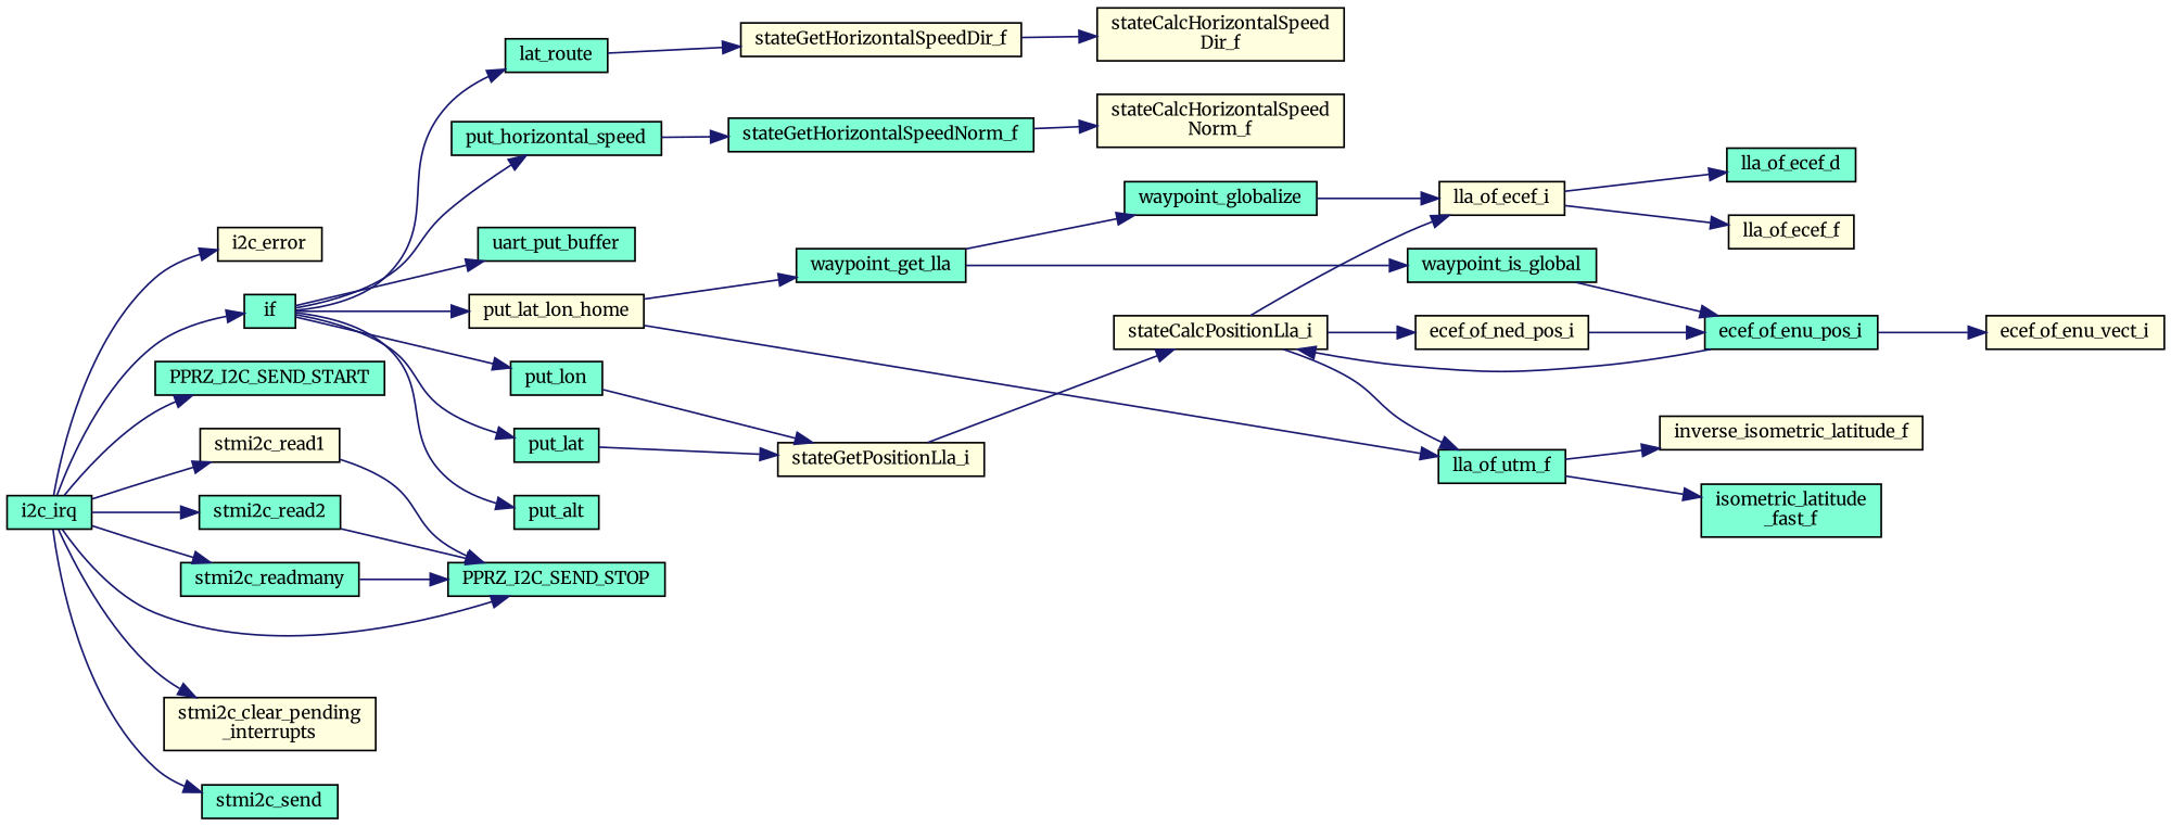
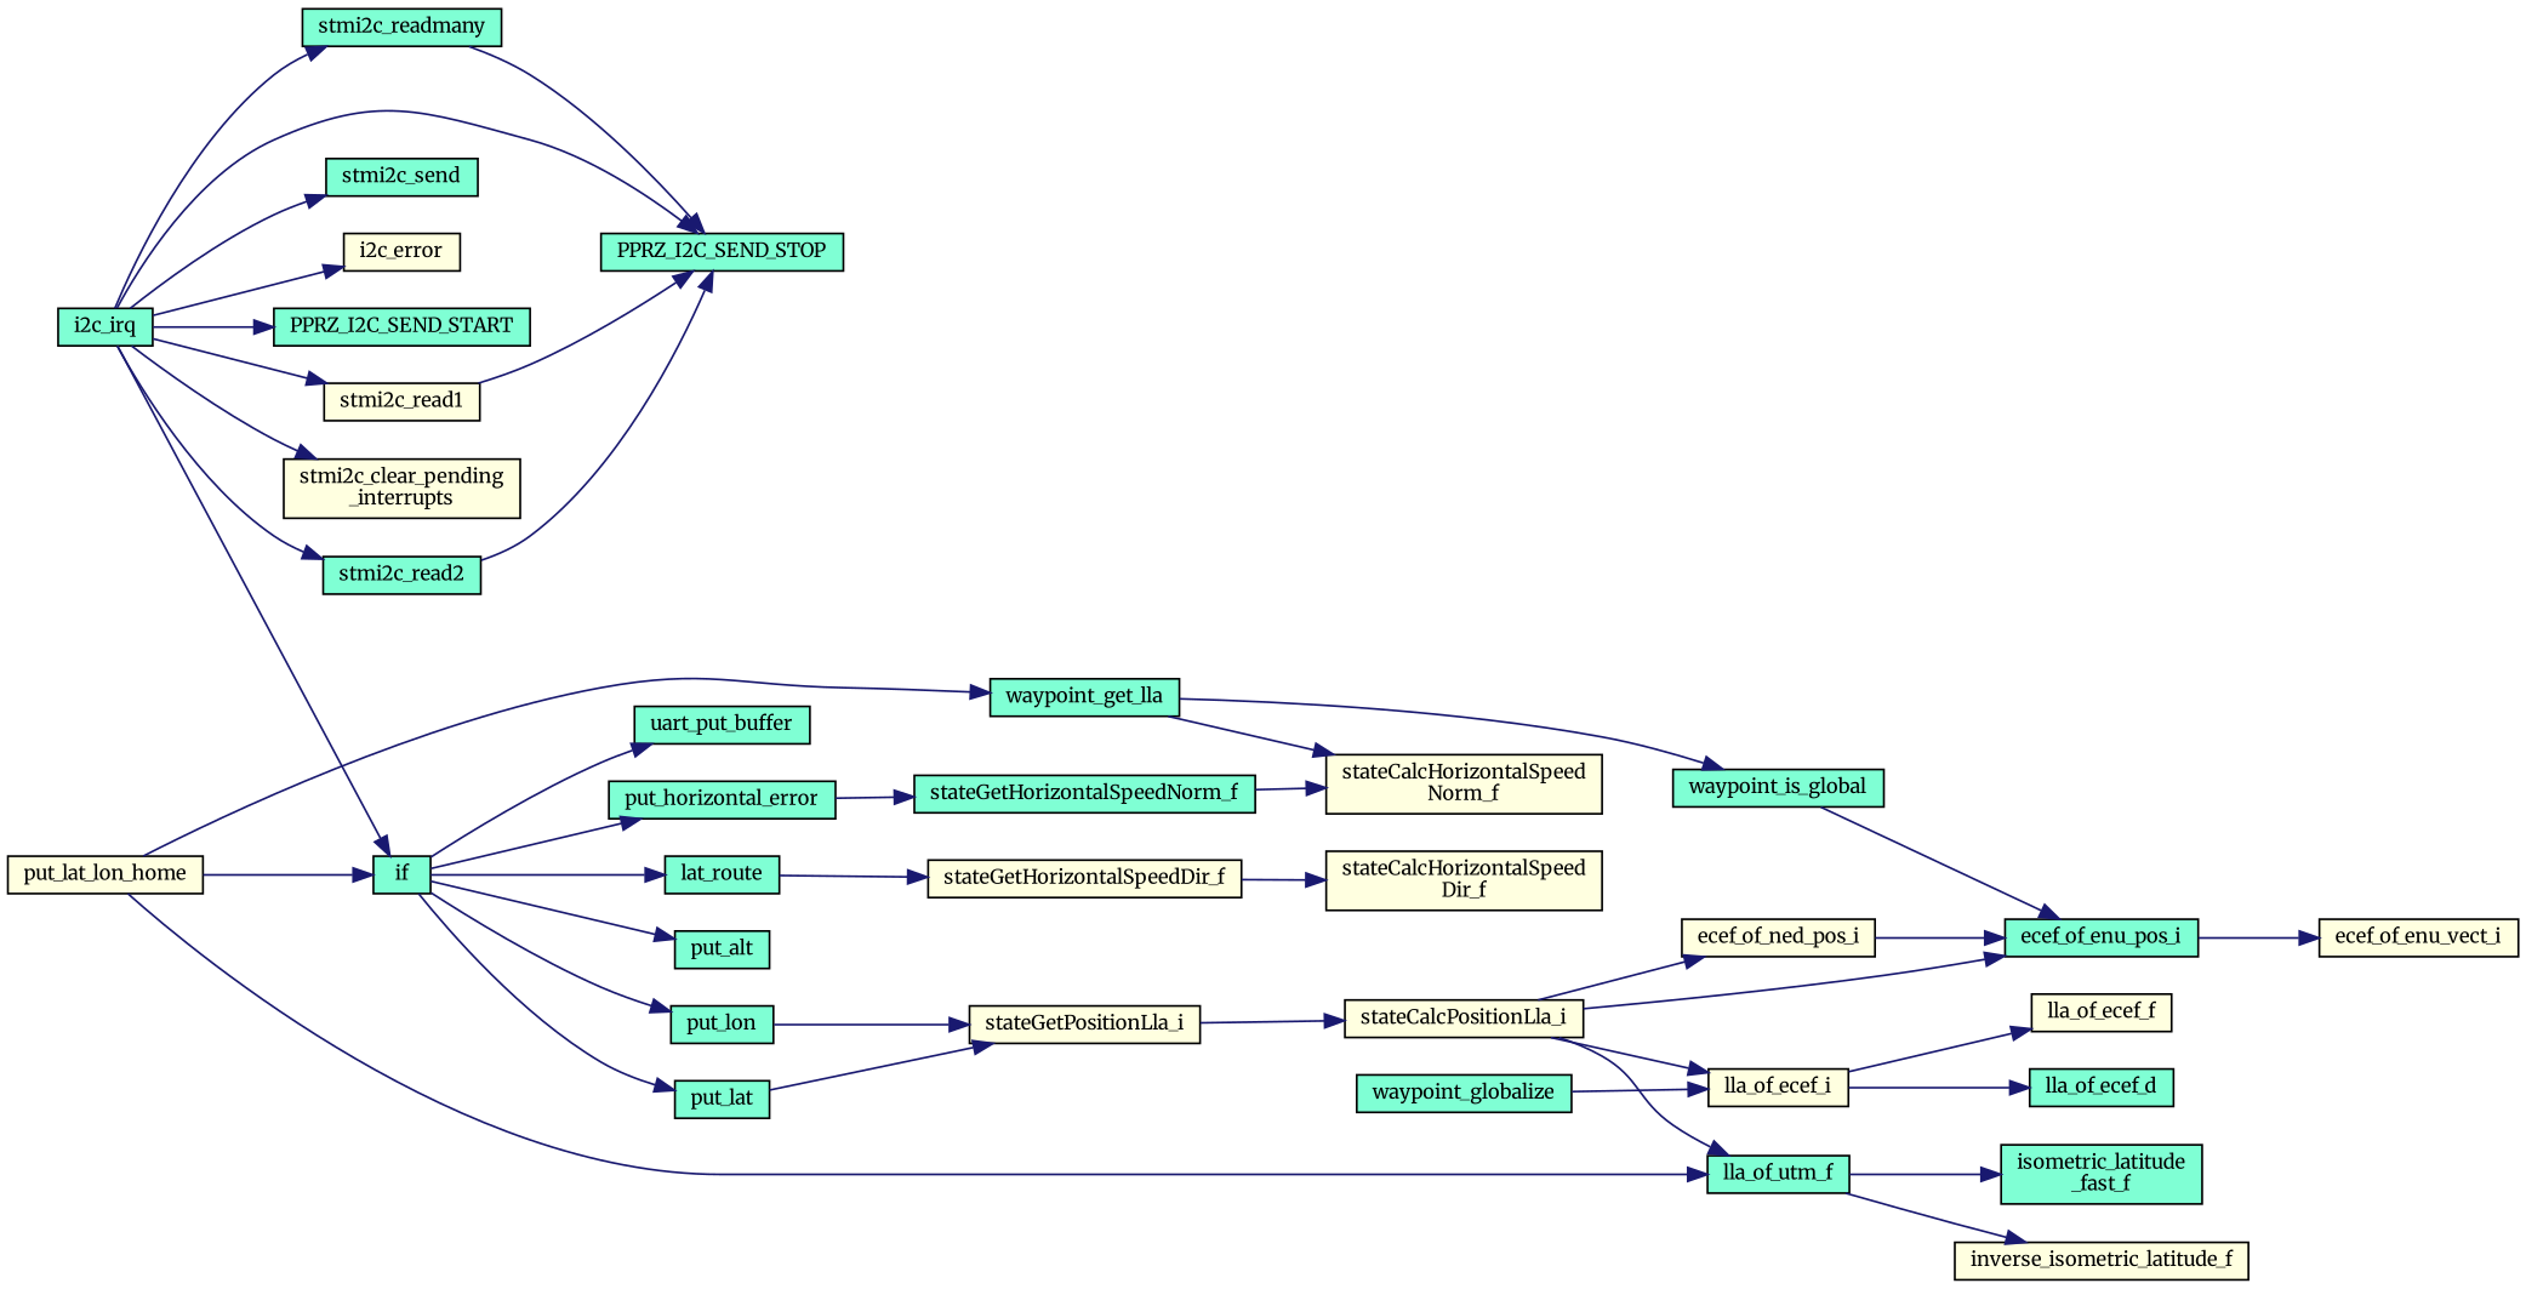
  digraph {
    fontname=Merriweather
    rankdir=LR
    node [color=black fillcolor=aquamarine fontname=Merriweather fontsize=10 shape=record style=filled]
    edge [color=midnightblue fontname=Merriweather fontsize=10 labelfontname=FreeSans labelfontsize=10 style=solid]
    n1 [fontcolor=black height=0.2 label=i2c_irq width=0.4]
    n2 [fillcolor=lightyellow height=0.2 label=i2c_error width=0.4]
    n3 [height=0.2 label=if width=0.4]
    n4 [height=0.2 label=PPRZ_I2C_SEND_START width=0.4]
    n5 [height=0.2 label=PPRZ_I2C_SEND_STOP width=0.4]
    n6 [fillcolor=lightyellow height=0.2 label="stmi2c_clear_pending\l_interrupts" width=0.4]
    n7 [fillcolor=lightyellow height=0.2 label=stmi2c_read1 width=0.4]
    n8 [height=0.2 label=stmi2c_read2 width=0.4]
    n9 [height=0.2 label=stmi2c_readmany width=0.4]
    n10 [height=0.2 label=stmi2c_send width=0.4]
    n11 [height=0.2 label=put_lat width=0.4]
    n12 [height=0.2 label=put_lon width=0.4]
    n13 [height=0.2 label=put_alt width=0.4]
    n14 [fillcolor=lightyellow height=0.2 label=put_lat_lon_home width=0.4]
    n15 [height=0.2 label=lat_route width=0.4]
-   n16 [height=0.2 label=put_horizontal_speed width=0.4]
+   n16 [height=0.2 label=put_horizontal_error width=0.4]
    n17 [height=0.2 label=uart_put_buffer width=0.4]
    n18 [fillcolor=lightyellow height=0.2 label=stateGetPositionLla_i width=0.4]
    n19 [height=0.2 label=lla_of_utm_f width=0.4]
    n20 [height=0.2 label=waypoint_get_lla width=0.4]
    n21 [fillcolor=lightyellow height=0.2 label=stateGetHorizontalSpeedDir_f width=0.4]
    n22 [height=0.2 label=stateGetHorizontalSpeedNorm_f width=0.4]
    n23 [fillcolor=lightyellow height=0.2 label=stateCalcPositionLla_i width=0.4]
    n24 [fillcolor=lightyellow height=0.2 label=lla_of_ecef_i width=0.4]
    n25 [fillcolor=lightyellow height=0.2 label=ecef_of_ned_pos_i width=0.4]
    n26 [height=0.2 label=ecef_of_enu_pos_i width=0.4]
    n27 [fillcolor=lightyellow height=0.2 label=lla_of_ecef_f width=0.4]
    n28 [height=0.2 label=lla_of_ecef_d width=0.4]
    n29 [height=0.2 label="isometric_latitude\l_fast_f" width=0.4]
    n30 [fillcolor=lightyellow height=0.2 label=inverse_isometric_latitude_f width=0.4]
    n31 [fillcolor=lightyellow height=0.2 label=ecef_of_enu_vect_i width=0.4]
    n32 [height=0.2 label=waypoint_is_global width=0.4]
    n33 [height=0.2 label=waypoint_globalize width=0.4]
    n34 [fillcolor=lightyellow height=0.2 label="stateCalcHorizontalSpeed\lDir_f" width=0.4]
    n35 [fillcolor=lightyellow height=0.2 label="stateCalcHorizontalSpeed\lNorm_f" width=0.4]
    n1 -> n2
    n1 -> n3
    n1 -> n4
    n1 -> n5
    n1 -> n6
    n1 -> n7
    n1 -> n8
    n1 -> n9
    n1 -> n10
    n3 -> n11
    n3 -> n12
    n3 -> n13
-   n3 -> n14
+   n14 -> n3
    n3 -> n15
    n3 -> n16
    n3 -> n17
    n7 -> n5
    n8 -> n5
    n9 -> n5
    n11 -> n18
    n12 -> n18
    n14 -> n19
    n14 -> n20
    n15 -> n21
    n16 -> n22
    n18 -> n23
    n19 -> n29
    n19 -> n30
    n20 -> n32
-   n20 -> n33
+   n20 -> n35
    n21 -> n34
    n22 -> n35
    n23 -> n19
    n23 -> n24
    n23 -> n25
-   n26 -> n23
+   n23 -> n26
    n24 -> n27
    n24 -> n28
    n25 -> n26
    n26 -> n31
    n32 -> n26
    n33 -> n24
  }
